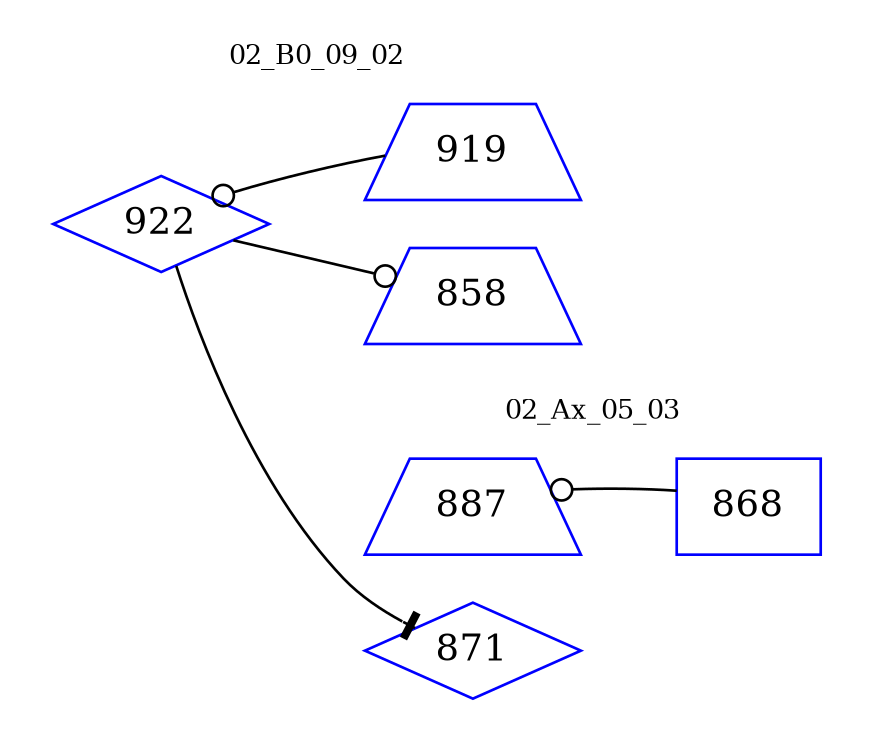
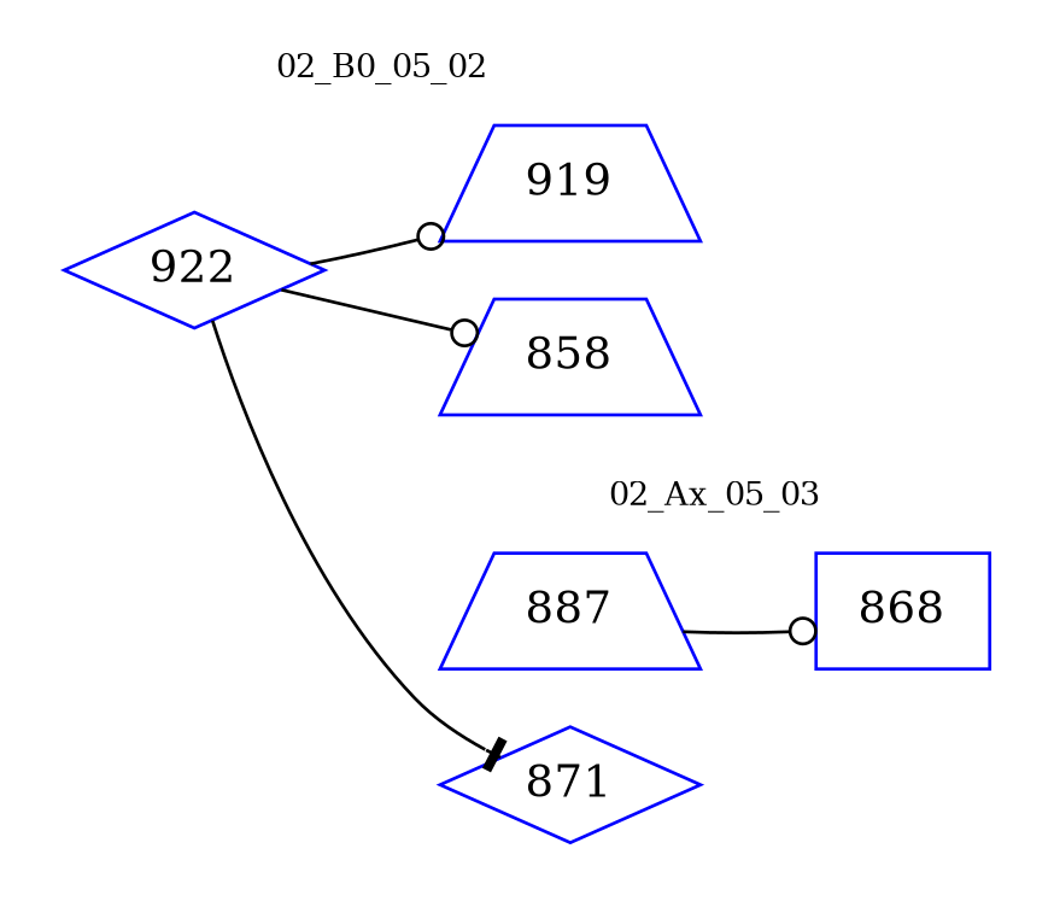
  digraph {
    rankdir=LR
    node [color=blue shape=trapezium]
    edge [arrowhead=odot color=black]
    n1 [label=887]
    n2 [label=868 shape=box]
    n3 [label=871 shape=diamond]
    n4 [label=922 shape=diamond]
    n5 [label=858]
    n6 [label=919]
    subgraph cluster_1 {
      color=white
      fontsize=10
      label="02_Ax_05_03"
      n1
      n2
      n3
    }
    subgraph cluster_2 {
      color=white
      fontsize=10
-     label="02_B0_09_02"
+     label="02_B0_05_02"
      n4
      n5
      n6
    }
-   n2 -> n1
+   n1 -> n2
    n4 -> n3 [arrowhead=tee]
    n4 -> n5
-   n6 -> n4
+   n4 -> n6
  }
